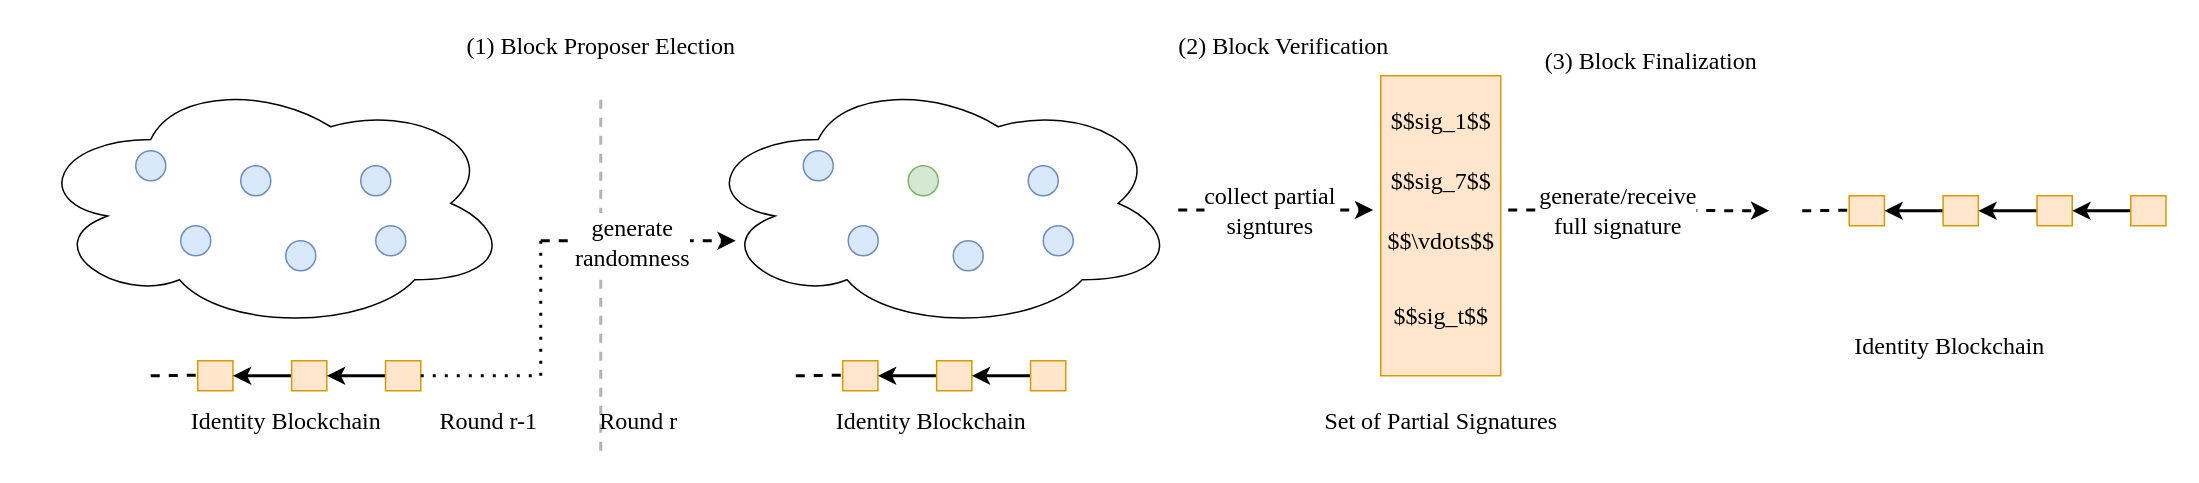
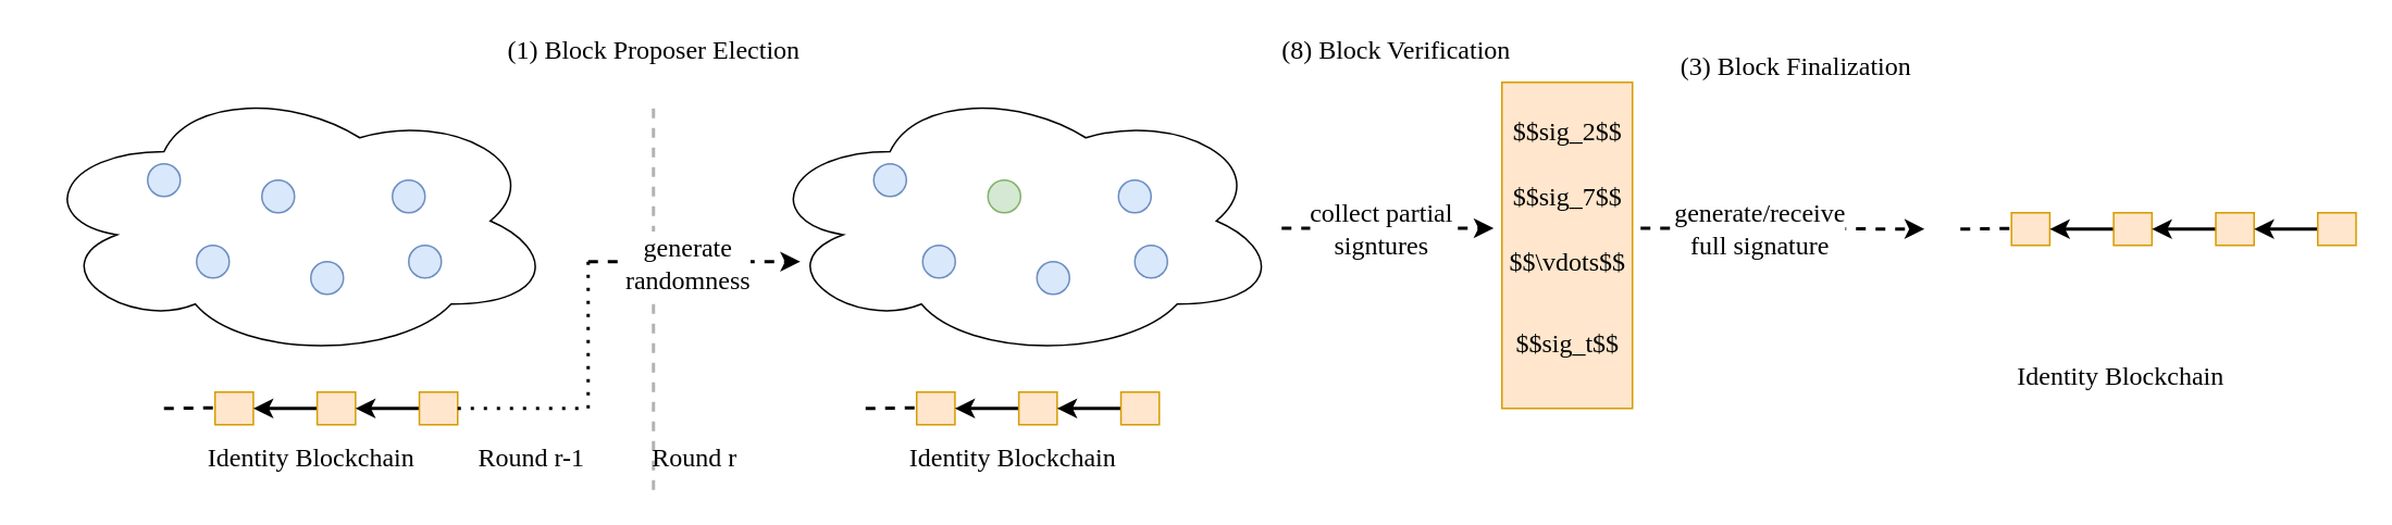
  <mxCell id="0" />
  <mxCell id="1" parent="0" />
  <mxCell id="2" value="" style="group" parent="1" vertex="1" connectable="0"><mxGeometry x="20" y="20" width="1361" height="280" as="geometry" /></mxCell>
  <mxCell id="3" value="" style="group" parent="2" vertex="1" connectable="0"><mxGeometry y="30" width="320" height="170" as="geometry" /></mxCell>
  <mxCell id="4" value="" style="ellipse;shape=cloud;whiteSpace=wrap;html=1;" parent="3" vertex="1"><mxGeometry width="320" height="170" as="geometry" /></mxCell>
  <mxCell id="5" value="" style="ellipse;whiteSpace=wrap;html=1;aspect=fixed;fillColor=#dae8fc;strokeColor=#6c8ebf;" parent="3" vertex="1"><mxGeometry x="140" y="60" width="20" height="20" as="geometry" /></mxCell>
  <mxCell id="6" value="" style="ellipse;whiteSpace=wrap;html=1;aspect=fixed;fillColor=#dae8fc;strokeColor=#6c8ebf;" parent="3" vertex="1"><mxGeometry x="100" y="100" width="20" height="20" as="geometry" /></mxCell>
  <mxCell id="7" value="" style="ellipse;whiteSpace=wrap;html=1;aspect=fixed;fillColor=#dae8fc;strokeColor=#6c8ebf;" parent="3" vertex="1"><mxGeometry x="170" y="110" width="20" height="20" as="geometry" /></mxCell>
  <mxCell id="8" value="" style="ellipse;whiteSpace=wrap;html=1;aspect=fixed;fillColor=#dae8fc;strokeColor=#6c8ebf;" parent="3" vertex="1"><mxGeometry x="220" y="60" width="20" height="20" as="geometry" /></mxCell>
  <mxCell id="9" value="" style="ellipse;whiteSpace=wrap;html=1;aspect=fixed;fillColor=#dae8fc;strokeColor=#6c8ebf;" parent="3" vertex="1"><mxGeometry x="70" y="50" width="20" height="20" as="geometry" /></mxCell>
  <mxCell id="10" value="" style="ellipse;whiteSpace=wrap;html=1;aspect=fixed;fillColor=#dae8fc;strokeColor=#6c8ebf;" parent="3" vertex="1"><mxGeometry x="230" y="100" width="20" height="20" as="geometry" /></mxCell>
  <mxCell id="11" value="" style="group" parent="2" vertex="1" connectable="0"><mxGeometry x="445" y="30" width="320" height="170" as="geometry" /></mxCell>
  <mxCell id="12" value="" style="ellipse;shape=cloud;whiteSpace=wrap;html=1;" parent="11" vertex="1"><mxGeometry width="320" height="170" as="geometry" /></mxCell>
  <mxCell id="13" value="" style="group" parent="11" vertex="1" connectable="0"><mxGeometry x="70" y="50" width="180" height="80" as="geometry" /></mxCell>
  <mxCell id="14" value="" style="ellipse;whiteSpace=wrap;html=1;aspect=fixed;fillColor=#d5e8d4;strokeColor=#82b366;" parent="13" vertex="1"><mxGeometry x="70" y="10" width="20" height="20" as="geometry" /></mxCell>
  <mxCell id="15" value="" style="ellipse;whiteSpace=wrap;html=1;aspect=fixed;fillColor=#dae8fc;strokeColor=#6c8ebf;" parent="13" vertex="1"><mxGeometry x="30" y="50" width="20" height="20" as="geometry" /></mxCell>
  <mxCell id="16" value="" style="ellipse;whiteSpace=wrap;html=1;aspect=fixed;fillColor=#dae8fc;strokeColor=#6c8ebf;" parent="13" vertex="1"><mxGeometry x="100" y="60" width="20" height="20" as="geometry" /></mxCell>
  <mxCell id="17" value="" style="ellipse;whiteSpace=wrap;html=1;aspect=fixed;fillColor=#dae8fc;strokeColor=#6c8ebf;" parent="13" vertex="1"><mxGeometry x="150" y="10" width="20" height="20" as="geometry" /></mxCell>
  <mxCell id="18" value="" style="ellipse;whiteSpace=wrap;html=1;aspect=fixed;fillColor=#dae8fc;strokeColor=#6c8ebf;" parent="13" vertex="1"><mxGeometry width="20" height="20" as="geometry" /></mxCell>
  <mxCell id="19" value="" style="ellipse;whiteSpace=wrap;html=1;aspect=fixed;fillColor=#dae8fc;strokeColor=#6c8ebf;" parent="13" vertex="1"><mxGeometry x="160" y="50" width="20" height="20" as="geometry" /></mxCell>
  <mxCell id="20" value="" style="group" parent="2" vertex="1" connectable="0"><mxGeometry x="80" y="220" width="180" height="20" as="geometry" /></mxCell>
  <mxCell id="21" value="" style="rounded=0;whiteSpace=wrap;html=1;fillColor=#ffe6cc;strokeColor=#d79b00;" parent="20" vertex="1"><mxGeometry x="31.304" width="23.478" height="20" as="geometry" /></mxCell>
  <mxCell id="22" style="edgeStyle=orthogonalEdgeStyle;rounded=0;orthogonalLoop=1;jettySize=auto;html=1;exitX=0;exitY=0.5;exitDx=0;exitDy=0;entryX=1;entryY=0.5;entryDx=0;entryDy=0;strokeWidth=2;" parent="20" source="23" target="21" edge="1"><mxGeometry relative="1" as="geometry" /></mxCell>
  <mxCell id="23" value="" style="rounded=0;whiteSpace=wrap;html=1;fillColor=#ffe6cc;strokeColor=#d79b00;" parent="20" vertex="1"><mxGeometry x="93.913" width="23.478" height="20" as="geometry" /></mxCell>
  <mxCell id="24" style="edgeStyle=orthogonalEdgeStyle;rounded=0;orthogonalLoop=1;jettySize=auto;html=1;exitX=0;exitY=0.5;exitDx=0;exitDy=0;entryX=1;entryY=0.5;entryDx=0;entryDy=0;strokeWidth=2;" parent="20" source="25" target="23" edge="1"><mxGeometry relative="1" as="geometry" /></mxCell>
  <mxCell id="25" value="" style="rounded=0;whiteSpace=wrap;html=1;fillColor=#ffe6cc;strokeColor=#d79b00;" parent="20" vertex="1"><mxGeometry x="156.522" width="23.478" height="20" as="geometry" /></mxCell>
  <mxCell id="26" value="" style="endArrow=none;html=1;rounded=0;strokeWidth=2;dashed=1;" parent="20" edge="1"><mxGeometry width="50" height="50" relative="1" as="geometry"><mxPoint y="10" as="sourcePoint" /><mxPoint x="31.304" y="9.667" as="targetPoint" /></mxGeometry></mxCell>
  <mxCell id="27" value="&lt;font face=&quot;Times New Roman&quot; style=&quot;font-size: 16px&quot;&gt;Identity Blockchain&lt;/font&gt;" style="text;html=1;align=center;verticalAlign=middle;resizable=0;points=[];autosize=1;strokeColor=none;fillColor=none;" parent="2" vertex="1"><mxGeometry x="100" y="250" width="140" height="20" as="geometry" /></mxCell>
  <mxCell id="28" value="" style="group" parent="2" vertex="1" connectable="0"><mxGeometry x="510" y="220" width="180" height="20" as="geometry" /></mxCell>
  <mxCell id="29" value="" style="rounded=0;whiteSpace=wrap;html=1;fillColor=#ffe6cc;strokeColor=#d79b00;" parent="28" vertex="1"><mxGeometry x="31.304" width="23.478" height="20" as="geometry" /></mxCell>
  <mxCell id="30" style="edgeStyle=orthogonalEdgeStyle;rounded=0;orthogonalLoop=1;jettySize=auto;html=1;exitX=0;exitY=0.5;exitDx=0;exitDy=0;entryX=1;entryY=0.5;entryDx=0;entryDy=0;strokeWidth=2;" parent="28" source="31" target="29" edge="1"><mxGeometry relative="1" as="geometry" /></mxCell>
  <mxCell id="31" value="" style="rounded=0;whiteSpace=wrap;html=1;fillColor=#ffe6cc;strokeColor=#d79b00;" parent="28" vertex="1"><mxGeometry x="93.913" width="23.478" height="20" as="geometry" /></mxCell>
  <mxCell id="32" style="edgeStyle=orthogonalEdgeStyle;rounded=0;orthogonalLoop=1;jettySize=auto;html=1;exitX=0;exitY=0.5;exitDx=0;exitDy=0;entryX=1;entryY=0.5;entryDx=0;entryDy=0;strokeWidth=2;" parent="28" source="33" target="31" edge="1"><mxGeometry relative="1" as="geometry" /></mxCell>
  <mxCell id="33" value="" style="rounded=0;whiteSpace=wrap;html=1;fillColor=#ffe6cc;strokeColor=#d79b00;" parent="28" vertex="1"><mxGeometry x="156.522" width="23.478" height="20" as="geometry" /></mxCell>
  <mxCell id="34" value="" style="endArrow=none;html=1;rounded=0;strokeWidth=2;dashed=1;" parent="28" edge="1"><mxGeometry width="50" height="50" relative="1" as="geometry"><mxPoint y="10" as="sourcePoint" /><mxPoint x="31.304" y="9.667" as="targetPoint" /></mxGeometry></mxCell>
  <mxCell id="35" value="&lt;font face=&quot;Times New Roman&quot; style=&quot;font-size: 16px&quot;&gt;Identity Blockchain&lt;/font&gt;" style="text;html=1;align=center;verticalAlign=middle;resizable=0;points=[];autosize=1;strokeColor=none;fillColor=none;" parent="2" vertex="1"><mxGeometry x="530" y="250" width="140" height="20" as="geometry" /></mxCell>
  <mxCell id="36" value="" style="endArrow=none;dashed=1;html=1;rounded=0;fontFamily=Times New Roman;fontSize=16;strokeWidth=2;strokeColor=#B3B3B3;" parent="2" edge="1"><mxGeometry width="50" height="50" relative="1" as="geometry"><mxPoint x="380" y="280" as="sourcePoint" /><mxPoint x="380" y="40" as="targetPoint" /></mxGeometry></mxCell>
  <mxCell id="37" value="" style="endArrow=none;dashed=1;html=1;dashPattern=1 3;strokeWidth=2;rounded=0;fontFamily=Times New Roman;fontSize=16;exitX=1;exitY=0.5;exitDx=0;exitDy=0;" parent="2" source="25" edge="1"><mxGeometry width="50" height="50" relative="1" as="geometry"><mxPoint x="470" y="430" as="sourcePoint" /><mxPoint x="340" y="230" as="targetPoint" /></mxGeometry></mxCell>
  <mxCell id="38" value="" style="endArrow=none;dashed=1;html=1;dashPattern=1 3;strokeWidth=2;rounded=0;fontFamily=Times New Roman;fontSize=16;" parent="2" edge="1"><mxGeometry width="50" height="50" relative="1" as="geometry"><mxPoint x="340" y="230" as="sourcePoint" /><mxPoint x="340" y="140" as="targetPoint" /></mxGeometry></mxCell>
  <mxCell id="39" value="Round r-1" style="text;html=1;align=center;verticalAlign=middle;resizable=0;points=[];autosize=1;strokeColor=none;fillColor=none;fontSize=16;fontFamily=Times New Roman;" parent="2" vertex="1"><mxGeometry x="265" y="250" width="80" height="20" as="geometry" /></mxCell>
  <mxCell id="40" value="" style="endArrow=classic;html=1;rounded=0;dashed=1;fontFamily=Times New Roman;fontSize=16;strokeWidth=2;" parent="2" edge="1"><mxGeometry width="50" height="50" relative="1" as="geometry"><mxPoint x="340" y="140" as="sourcePoint" /><mxPoint x="470" y="140" as="targetPoint" /></mxGeometry></mxCell>
  <mxCell id="41" value="generate&lt;br&gt;randomness" style="edgeLabel;html=1;align=center;verticalAlign=middle;resizable=0;points=[];fontSize=16;fontFamily=Times New Roman;" parent="40" vertex="1" connectable="0"><mxGeometry x="-0.4" y="-2" relative="1" as="geometry"><mxPoint x="21" y="-2" as="offset" /></mxGeometry></mxCell>
  <mxCell id="42" value="Round r" style="text;html=1;align=center;verticalAlign=middle;resizable=0;points=[];autosize=1;strokeColor=none;fillColor=none;fontSize=16;fontFamily=Times New Roman;" parent="2" vertex="1"><mxGeometry x="370" y="250" width="70" height="20" as="geometry" /></mxCell>
  <mxCell id="43" value="" style="endArrow=classic;html=1;rounded=0;dashed=1;fontFamily=Times New Roman;fontSize=16;strokeWidth=2;" parent="2" edge="1"><mxGeometry width="50" height="50" relative="1" as="geometry"><mxPoint x="765" y="119.5" as="sourcePoint" /><mxPoint x="895" y="119.5" as="targetPoint" /></mxGeometry></mxCell>
  <mxCell id="44" value="collect partial&lt;br&gt;signtures" style="edgeLabel;html=1;align=center;verticalAlign=middle;resizable=0;points=[];fontSize=16;fontFamily=Times New Roman;" parent="43" vertex="1" connectable="0"><mxGeometry x="-0.4" y="-2" relative="1" as="geometry"><mxPoint x="21" y="-2" as="offset" /></mxGeometry></mxCell>
  <mxCell id="45" value="" style="endArrow=classic;html=1;rounded=0;dashed=1;fontFamily=Times New Roman;fontSize=16;strokeWidth=2;" parent="2" edge="1"><mxGeometry width="50" height="50" relative="1" as="geometry"><mxPoint x="985" y="119.5" as="sourcePoint" /><mxPoint x="1159" y="120" as="targetPoint" /></mxGeometry></mxCell>
  <mxCell id="46" value="generate/receive&lt;br&gt;full signature" style="edgeLabel;html=1;align=center;verticalAlign=middle;resizable=0;points=[];fontSize=16;fontFamily=Times New Roman;" parent="45" vertex="1" connectable="0"><mxGeometry x="-0.4" y="-2" relative="1" as="geometry"><mxPoint x="21" y="-2" as="offset" /></mxGeometry></mxCell>
  <mxCell id="47" value="&lt;font face=&quot;Times New Roman&quot; style=&quot;font-size: 16px&quot;&gt;Identity Blockchain&lt;/font&gt;" style="text;html=1;align=center;verticalAlign=middle;resizable=0;points=[];autosize=1;strokeColor=none;fillColor=none;" parent="2" vertex="1"><mxGeometry x="1209" y="200" width="140" height="20" as="geometry" /></mxCell>
  <mxCell id="48" value="" style="group" parent="2" vertex="1" connectable="0"><mxGeometry x="1181" y="110" width="180" height="20" as="geometry" /></mxCell>
  <mxCell id="49" value="" style="rounded=0;whiteSpace=wrap;html=1;fillColor=#ffe6cc;strokeColor=#d79b00;" parent="48" vertex="1"><mxGeometry x="31.304" width="23.478" height="20" as="geometry" /></mxCell>
  <mxCell id="50" style="edgeStyle=orthogonalEdgeStyle;rounded=0;orthogonalLoop=1;jettySize=auto;html=1;exitX=0;exitY=0.5;exitDx=0;exitDy=0;entryX=1;entryY=0.5;entryDx=0;entryDy=0;strokeWidth=2;" parent="48" source="51" target="49" edge="1"><mxGeometry relative="1" as="geometry" /></mxCell>
  <mxCell id="51" value="" style="rounded=0;whiteSpace=wrap;html=1;fillColor=#ffe6cc;strokeColor=#d79b00;" parent="48" vertex="1"><mxGeometry x="93.913" width="23.478" height="20" as="geometry" /></mxCell>
  <mxCell id="52" style="edgeStyle=orthogonalEdgeStyle;rounded=0;orthogonalLoop=1;jettySize=auto;html=1;exitX=0;exitY=0.5;exitDx=0;exitDy=0;entryX=1;entryY=0.5;entryDx=0;entryDy=0;strokeWidth=2;" parent="48" source="53" target="51" edge="1"><mxGeometry relative="1" as="geometry" /></mxCell>
  <mxCell id="53" value="" style="rounded=0;whiteSpace=wrap;html=1;fillColor=#ffe6cc;strokeColor=#d79b00;" parent="48" vertex="1"><mxGeometry x="156.522" width="23.478" height="20" as="geometry" /></mxCell>
  <mxCell id="54" value="" style="endArrow=none;html=1;rounded=0;strokeWidth=2;dashed=1;" parent="48" edge="1"><mxGeometry width="50" height="50" relative="1" as="geometry"><mxPoint y="10" as="sourcePoint" /><mxPoint x="31.304" y="9.667" as="targetPoint" /></mxGeometry></mxCell>
  <mxCell id="55" value="(1) Block Proposer Election" style="text;html=1;align=center;verticalAlign=middle;resizable=0;points=[];autosize=1;strokeColor=none;fillColor=none;fontSize=16;fontFamily=Times New Roman;" parent="2" vertex="1"><mxGeometry x="285" width="190" height="20" as="geometry" /></mxCell>
- <mxCell id="56" value="(2) Block Verification" style="text;html=1;align=center;verticalAlign=middle;resizable=0;points=[];autosize=1;strokeColor=none;fillColor=none;fontSize=16;fontFamily=Times New Roman;" parent="2" vertex="1"><mxGeometry x="755" width="160" height="20" as="geometry" /></mxCell>
+ <mxCell id="56" value="(8) Block Verification" style="text;html=1;align=center;verticalAlign=middle;resizable=0;points=[];autosize=1;strokeColor=none;fillColor=none;fontSize=16;fontFamily=Times New Roman;" parent="2" vertex="1"><mxGeometry x="755" width="160" height="20" as="geometry" /></mxCell>
  <mxCell id="57" value="(3) Block Finalization" style="text;html=1;align=center;verticalAlign=middle;resizable=0;points=[];autosize=1;strokeColor=none;fillColor=none;fontSize=16;fontFamily=Times New Roman;" parent="2" vertex="1"><mxGeometry x="1000" y="10" width="160" height="20" as="geometry" /></mxCell>
- <mxCell id="58" value="Set of Partial Signatures" style="text;html=1;align=center;verticalAlign=middle;resizable=0;points=[];autosize=1;strokeColor=none;fillColor=none;fontSize=16;fontFamily=Times New Roman;" parent="2" vertex="1"><mxGeometry x="855" y="250" width="170" height="20" as="geometry" /></mxCell>
  <mxCell id="59" value="" style="group" parent="2" vertex="1" connectable="0"><mxGeometry x="895" y="30" width="90" height="200" as="geometry" /></mxCell>
  <mxCell id="60" value="" style="rounded=0;whiteSpace=wrap;html=1;fontFamily=Times New Roman;fontSize=16;fillColor=#ffe6cc;strokeColor=#d79b00;" parent="59" vertex="1"><mxGeometry x="5" width="80" height="200" as="geometry" /></mxCell>
- <mxCell id="61" value="$$sig_1$$" style="text;html=1;align=center;verticalAlign=middle;resizable=0;points=[];autosize=1;strokeColor=none;fillColor=none;fontSize=16;fontFamily=Times New Roman;" parent="59" vertex="1"><mxGeometry x="5" y="20" width="80" height="20" as="geometry" /></mxCell>
+ <mxCell id="61" value="$$sig_2$$" style="text;html=1;align=center;verticalAlign=middle;resizable=0;points=[];autosize=1;strokeColor=none;fillColor=none;fontSize=16;fontFamily=Times New Roman;" parent="59" vertex="1"><mxGeometry x="5" y="20" width="80" height="20" as="geometry" /></mxCell>
  <mxCell id="62" value="$$sig_7$$" style="text;html=1;align=center;verticalAlign=middle;resizable=0;points=[];autosize=1;strokeColor=none;fillColor=none;fontSize=16;fontFamily=Times New Roman;" parent="59" vertex="1"><mxGeometry x="5" y="60" width="80" height="20" as="geometry" /></mxCell>
  <mxCell id="63" value="$$sig_t$$" style="text;html=1;align=center;verticalAlign=middle;resizable=0;points=[];autosize=1;strokeColor=none;fillColor=none;fontSize=16;fontFamily=Times New Roman;" parent="59" vertex="1"><mxGeometry x="5" y="150" width="80" height="20" as="geometry" /></mxCell>
  <mxCell id="64" value="$$\vdots$$" style="text;html=1;align=center;verticalAlign=middle;resizable=0;points=[];autosize=1;strokeColor=none;fillColor=none;fontSize=16;fontFamily=Times New Roman;" parent="59" vertex="1"><mxGeometry y="100" width="90" height="20" as="geometry" /></mxCell>
  <mxCell id="65" style="edgeStyle=orthogonalEdgeStyle;rounded=0;orthogonalLoop=1;jettySize=auto;html=1;exitX=0;exitY=0.5;exitDx=0;exitDy=0;entryX=1;entryY=0.5;entryDx=0;entryDy=0;fontFamily=Times New Roman;fontSize=16;strokeWidth=2;" edge="1" parent="1" source="66" target="53"><mxGeometry relative="1" as="geometry" /></mxCell>
  <mxCell id="66" value="" style="rounded=0;whiteSpace=wrap;html=1;fillColor=#ffe6cc;strokeColor=#d79b00;" vertex="1" parent="1"><mxGeometry x="1420.002" y="130" width="23.478" height="20" as="geometry" /></mxCell>
